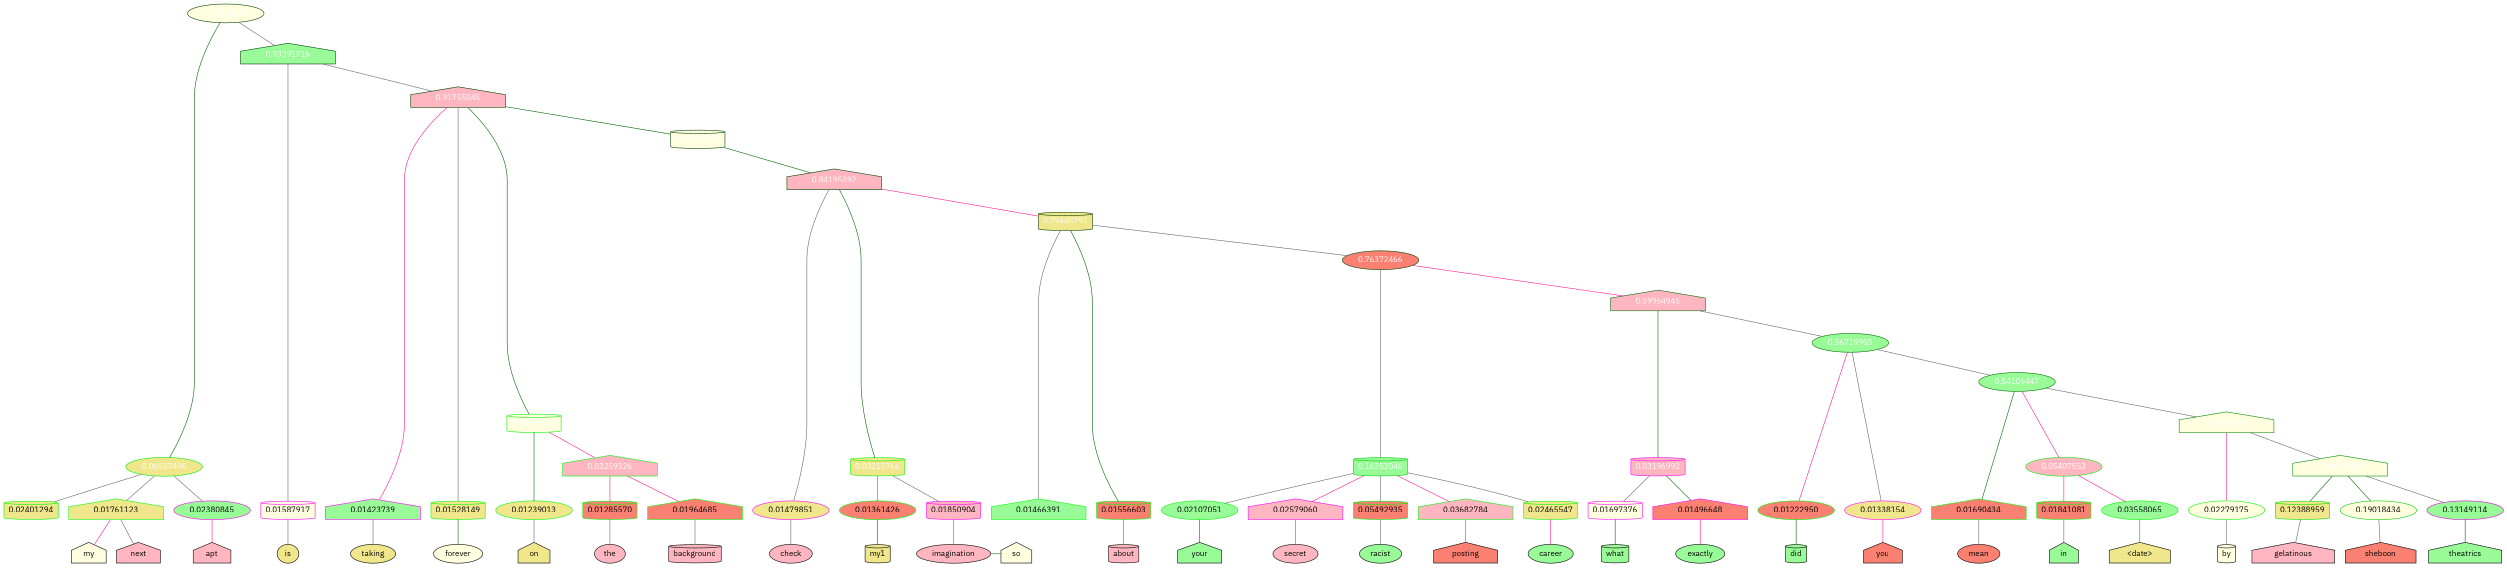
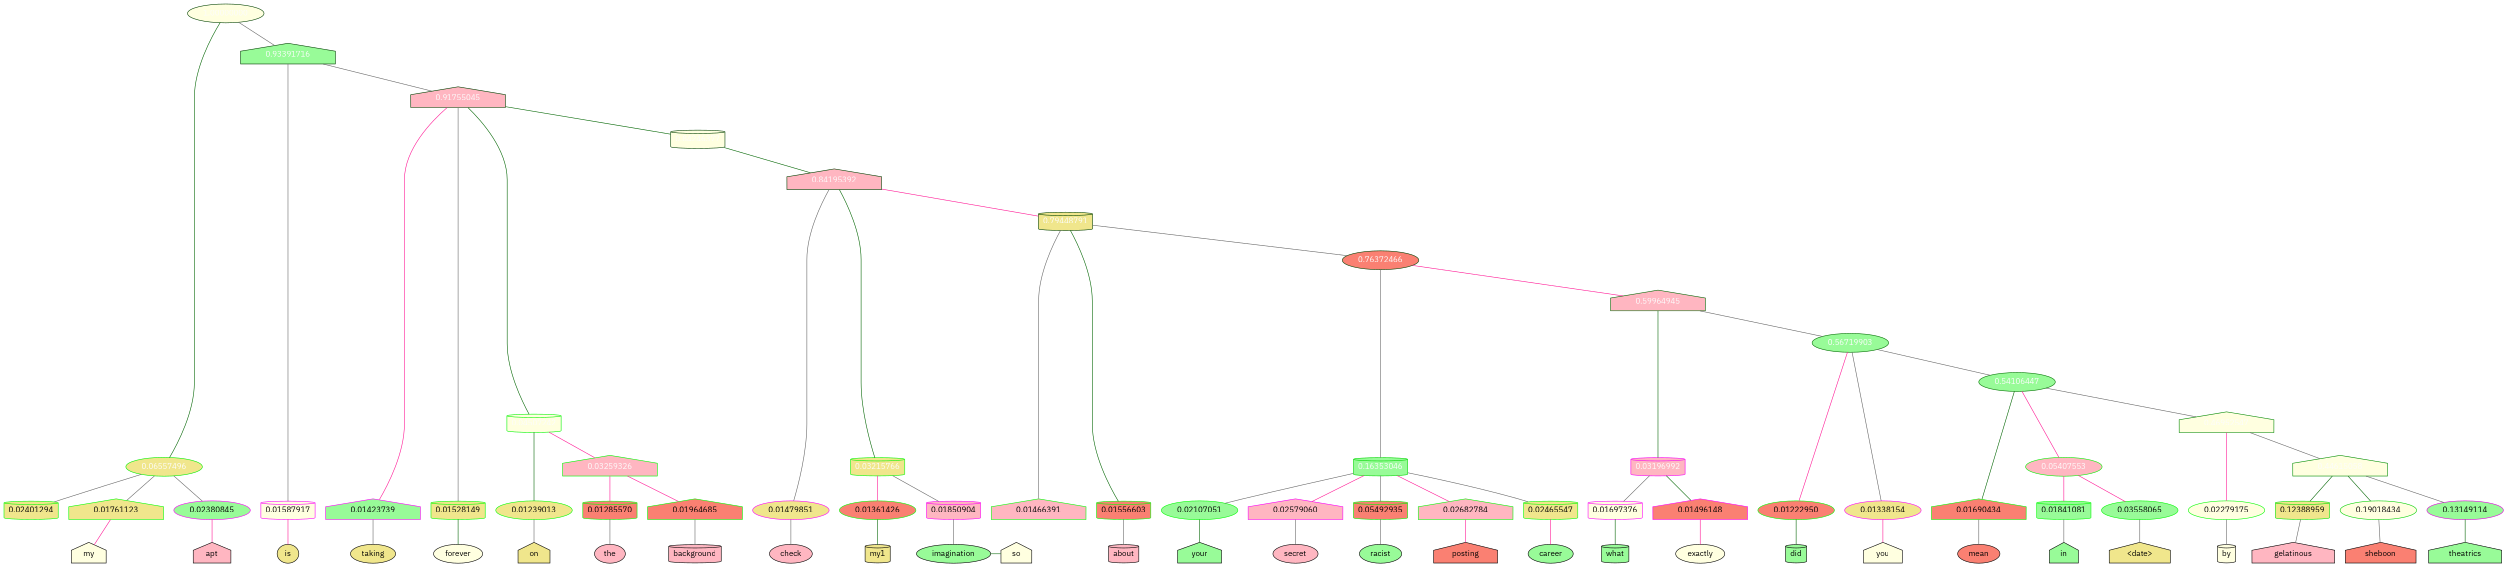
  graph {
    fontname="IBM Plex Sans"
    node [color=black fillcolor=lightpink fontname="IBM Plex Sans" format=png nodesep=0.001 ordering=out overlap_scaling=0.01 ranksep=0.001 shape=house style=filled]
    edge [color=gray40 fontname="IBM Plex Sans"]
    n1 [fillcolor=lightyellow height=0.15 label=my style="filled,solid" width=0.15]
-   n2 [height=0.15 label=next style="filled,solid" width=0.15]
    n3 [height=0.15 label=apt style="filled,solid" width=0.15]
    n4 [fillcolor=khaki height=0.15 label=is shape=ellipse style="filled,solid" width=0.15]
    n5 [fillcolor=khaki height=0.15 label=taking shape=ellipse style="filled,solid" width=0.15]
    n6 [fillcolor=lightyellow height=0.15 label=forever shape=ellipse style="filled,solid" width=0.15]
    n7 [fillcolor=khaki height=0.15 label=on style="filled,solid" width=0.15]
    n8 [height=0.15 label=the shape=ellipse style="filled,solid" width=0.15]
    n9 [height=0.15 label=background shape=cylinder style="filled,solid" width=0.15]
    n10 [height=0.15 label=check shape=ellipse style="filled,solid" width=0.15]
    n11 [fillcolor=khaki height=0.15 label=my1 shape=cylinder style="filled,solid" width=0.15]
-   n12 [height=0.15 label=imagination shape=ellipse style="filled,solid" width=0.15]
+   n12 [fillcolor=palegreen height=0.15 label=imagination shape=ellipse style="filled,solid" width=0.15]
    n13 [fillcolor=lightyellow height=0.15 label=so style="filled,solid" width=0.15]
    n14 [height=0.15 label=about shape=cylinder style="filled,solid" width=0.15]
    n15 [fillcolor=palegreen height=0.15 label=your style="filled,solid" width=0.15]
    n16 [height=0.15 label=secret shape=ellipse style="filled,solid" width=0.15]
    n17 [fillcolor=palegreen height=0.15 label=racist shape=ellipse style="filled,solid" width=0.15]
    n18 [fillcolor=salmon height=0.15 label=posting style="filled,solid" width=0.15]
    n19 [fillcolor=palegreen height=0.15 label=career shape=ellipse style="filled,solid" width=0.15]
    n20 [fillcolor=palegreen height=0.15 label=what shape=cylinder style="filled,solid" width=0.15]
-   n21 [fillcolor=palegreen height=0.15 label=exactly shape=ellipse style="filled,solid" width=0.15]
+   n21 [fillcolor=lightyellow height=0.15 label=exactly shape=ellipse style="filled,solid" width=0.15]
    n22 [fillcolor=palegreen height=0.15 label=did shape=cylinder style="filled,solid" width=0.15]
-   n23 [fillcolor=salmon height=0.15 label=you style="filled,solid" width=0.15]
+   n23 [fillcolor=lightyellow height=0.15 label=you style="filled,solid" width=0.15]
    n24 [fillcolor=salmon height=0.15 label=mean shape=ellipse style="filled,solid" width=0.15]
    n25 [fillcolor=palegreen height=0.15 label=in style="filled,solid" width=0.15]
    n26 [fillcolor=khaki height=0.15 label="\<date\>" style="filled,solid" width=0.15]
    n27 [fillcolor=lightyellow height=0.15 label=by shape=cylinder style="filled,solid" width=0.15]
    n28 [height=0.15 label=gelatinous style="filled,solid" width=0.15]
    n29 [fillcolor=salmon height=0.15 label=sheboon style="filled,solid" width=0.15]
    n30 [fillcolor=palegreen height=0.15 label=theatrics style="filled,solid" width=0.15]
    n31 [color="0.334 1.000 0.976" fillcolor=khaki fontcolor=black height=0.15 label=0.02401294 shape=cylinder width=0.15]
    n32 [color="0.334 1.000 0.982" fillcolor=khaki fontcolor=black height=0.15 label=0.01761123 width=0.15]
    n33 [color="0.835 1.000 0.976" fillcolor=palegreen fontcolor=black height=0.15 label=0.02380845 shape=ellipse width=0.15]
    n34 [color="0.835 1.000 0.984" fillcolor=lightyellow fontcolor=black height=0.15 label=0.01587917 shape=cylinder width=0.15]
    n35 [color="0.835 1.000 0.986" fillcolor=palegreen fontcolor=black height=0.15 label=0.01423739 width=0.15]
    n36 [color="0.334 1.000 0.985" fillcolor=khaki fontcolor=black height=0.15 label=0.01528149 shape=cylinder width=0.15]
    n37 [color="0.334 1.000 0.988" fillcolor=khaki fontcolor=black height=0.15 label=0.01239013 shape=ellipse width=0.15]
    n38 [color="0.334 1.000 0.987" fillcolor=salmon fontcolor=black height=0.15 label=0.01285570 shape=cylinder width=0.15]
    n39 [color="0.334 1.000 0.980" fillcolor=salmon fontcolor=black height=0.15 label=0.01964685 width=0.15]
    n40 [color="0.835 1.000 0.985" fillcolor=khaki fontcolor=black height=0.15 label=0.01479851 shape=ellipse width=0.15]
    n41 [color="0.334 1.000 0.986" fillcolor=salmon fontcolor=black height=0.15 label=0.01361426 shape=ellipse width=0.15]
    n42 [color="0.835 1.000 0.981" fontcolor=black height=0.15 label=0.01850904 shape=cylinder width=0.15]
-   n43 [color="0.334 1.000 0.985" fillcolor=palegreen fontcolor=black height=0.15 label=0.01466391 width=0.15]
+   n43 [color="0.334 1.000 0.985" fontcolor=black height=0.15 label=0.01466391 width=0.15]
    n44 [color="0.334 1.000 0.984" fillcolor=salmon fontcolor=black height=0.15 label=0.01556603 shape=cylinder width=0.15]
    n45 [color="0.334 1.000 0.979" fillcolor=palegreen fontcolor=black height=0.15 label=0.02107051 shape=ellipse width=0.15]
    n46 [color="0.835 1.000 0.974" fontcolor=black height=0.15 label=0.02579060 width=0.15]
    n47 [color="0.334 1.000 0.945" fillcolor=salmon fontcolor=black height=0.15 label=0.05492935 shape=cylinder width=0.15]
-   n48 [color="0.334 1.000 0.963" fontcolor=black height=0.15 label=0.03682784 width=0.15]
+   n48 [color="0.334 1.000 0.963" fontcolor=black height=0.15 label=0.02682784 width=0.15]
    n49 [color="0.334 1.000 0.975" fillcolor=khaki fontcolor=black height=0.15 label=0.02465547 shape=cylinder width=0.15]
    n50 [color="0.835 1.000 0.983" fillcolor=lightyellow fontcolor=black height=0.15 label=0.01697376 shape=cylinder width=0.15]
-   n51 [color="0.835 1.000 0.985" fillcolor=salmon fontcolor=black height=0.15 label=0.01496648 width=0.15]
+   n51 [color="0.835 1.000 0.985" fillcolor=salmon fontcolor=black height=0.15 label=0.01496148 width=0.15]
    n52 [color="0.334 1.000 0.988" fillcolor=salmon fontcolor=black height=0.15 label=0.01222950 shape=ellipse width=0.15]
    n53 [color="0.835 1.000 0.987" fillcolor=khaki fontcolor=black height=0.15 label=0.01338154 shape=ellipse width=0.15]
    n54 [color="0.334 1.000 0.983" fillcolor=salmon fontcolor=black height=0.15 label=0.01690434 width=0.15]
-   n55 [color="0.334 1.000 0.982" fillcolor=salmon fontcolor=black height=0.15 label=0.01841081 shape=cylinder width=0.15]
+   n55 [color="0.334 1.000 0.982" fillcolor=palegreen fontcolor=black height=0.15 label=0.01841081 shape=cylinder width=0.15]
    n56 [color="0.334 1.000 0.964" fillcolor=palegreen fontcolor=black height=0.15 label=0.03558065 shape=ellipse width=0.15]
    n57 [color="0.334 1.000 0.977" fillcolor=lightyellow fontcolor=black height=0.15 label=0.02279175 shape=ellipse width=0.15]
    n58 [color="0.334 1.000 0.876" fillcolor=khaki fontcolor=black height=0.15 label=0.12388959 shape=cylinder width=0.15]
    n59 [color="0.334 1.000 0.810" fillcolor=lightyellow fontcolor=black height=0.15 label=0.19018434 shape=ellipse width=0.15]
    n60 [color="0.835 1.000 0.869" fillcolor=palegreen fontcolor=black height=0.15 label=0.13149114 shape=ellipse width=0.15]
    n61 [color="0.334 1.000 0.250" fillcolor=lightyellow fontcolor=grey99 height=0.15 label=1.00000000 shape=ellipse width=0.15]
    n62 [color="0.334 1.000 0.934" fillcolor=khaki fontcolor=grey99 height=0.15 label=0.06557496 shape=ellipse width=0.15]
    n63 [color="0.334 1.000 0.250" fillcolor=palegreen fontcolor=grey99 height=0.15 label=0.93391716 width=0.15]
    n64 [color="0.334 1.000 0.250" fontcolor=grey99 height=0.15 label=0.91755045 width=0.15]
    n65 [color="0.334 1.000 0.955" fillcolor=lightyellow fontcolor=grey99 height=0.15 label=0.04507242 shape=cylinder width=0.15]
    n66 [color="0.334 1.000 0.250" fillcolor=lightyellow fontcolor=grey99 height=0.15 label=0.84246377 shape=cylinder width=0.15]
    n67 [color="0.334 1.000 0.967" fontcolor=grey99 height=0.15 label=0.03259326 width=0.15]
    n68 [color="0.334 1.000 0.250" fontcolor=grey99 height=0.15 label=0.84195392 width=0.15]
    n69 [color="0.334 1.000 0.968" fillcolor=khaki fontcolor=grey99 height=0.15 label=0.03215766 shape=cylinder width=0.15]
    n70 [color="0.334 1.000 0.250" fillcolor=khaki fontcolor=grey99 height=0.15 label=0.79448791 shape=cylinder width=0.15]
    n71 [color="0.334 1.000 0.250" fillcolor=salmon fontcolor=grey99 height=0.15 label=0.76372466 shape=ellipse width=0.15]
    n72 [color="0.334 1.000 0.836" fillcolor=palegreen fontcolor=grey99 height=0.15 label=0.16353046 shape=cylinder width=0.15]
    n73 [color="0.334 1.000 0.400" fontcolor=grey99 height=0.15 label=0.59964945 width=0.15]
    n74 [color="0.835 1.000 0.968" fontcolor=grey99 height=0.15 label=0.03196992 shape=cylinder width=0.15]
    n75 [color="0.334 1.000 0.433" fillcolor=palegreen fontcolor=grey99 height=0.15 label=0.56719903 shape=ellipse width=0.15]
    n76 [color="0.334 1.000 0.459" fillcolor=palegreen fontcolor=grey99 height=0.15 label=0.54106447 shape=ellipse width=0.15]
    n77 [color="0.334 1.000 0.946" fontcolor=grey99 height=0.15 label=0.05407553 shape=ellipse width=0.15]
    n78 [color="0.334 1.000 0.530" fillcolor=lightyellow fontcolor=grey99 height=0.15 label=0.46952547 width=0.15]
    n79 [color="0.334 1.000 0.554" fillcolor=lightyellow fontcolor=grey99 height=0.15 label=0.44615058 width=0.15]
    subgraph sub_1 {
      rank=same
      n1
-     n2
      n3
      n4
      n5
      n6
      n7
      n8
      n9
      n10
      n11
      n12
      n13
      n14
      n15
      n16
      n17
      n18
      n19
      n20
      n21
      n22
      n23
      n24
      n25
      n26
      n27
      n28
      n29
      n30
    }
    subgraph sub_2 {
      rank=same
      n31
      n32
      n33
      n34
      n35
      n36
      n37
      n38
      n39
      n40
      n41
      n42
      n43
      n44
      n45
      n46
      n47
      n48
      n49
      n50
      n51
      n52
      n53
      n54
      n55
      n56
      n57
      n58
      n59
      n60
    }
    n12 -- n13 [color=darkgreen]
    n32 -- n1 [color=deeppink]
-   n32 -- n2
    n33 -- n3 [color=deeppink]
-   n34 -- n4
+   n34 -- n4 [color=deeppink]
    n35 -- n5
    n36 -- n6 [color=darkgreen]
    n37 -- n7
    n38 -- n8
    n39 -- n9
    n40 -- n10
    n41 -- n11 [color=darkgreen]
    n42 -- n12
    n44 -- n14
    n45 -- n15 [color=darkgreen]
    n46 -- n16
    n47 -- n17
    n48 -- n18 [color=deeppink]
    n49 -- n19 [color=deeppink]
    n50 -- n20 [color=darkgreen]
    n51 -- n21 [color=deeppink]
    n52 -- n22 [color=darkgreen]
    n53 -- n23 [color=deeppink]
    n54 -- n24
    n55 -- n25
    n56 -- n26
    n57 -- n27
    n58 -- n28
    n59 -- n29
    n60 -- n30 [color=darkgreen]
    n61 -- n62 [color=darkgreen]
    n61 -- n63
    n62 -- n31
    n62 -- n32
    n62 -- n33
    n63 -- n34
    n63 -- n64
    n64 -- n35 [color=deeppink]
    n64 -- n36
    n64 -- n65 [color=darkgreen]
    n64 -- n66 [color=darkgreen]
    n65 -- n37 [color=darkgreen]
    n65 -- n67 [color=deeppink]
    n66 -- n68 [color=darkgreen]
    n67 -- n38 [color=deeppink]
    n67 -- n39 [color=deeppink]
    n68 -- n40
    n68 -- n69 [color=darkgreen]
    n68 -- n70 [color=deeppink]
    n69 -- n41 [color=deeppink]
    n69 -- n42
    n70 -- n43
    n70 -- n44 [color=darkgreen]
    n70 -- n71
    n71 -- n72
    n71 -- n73 [color=deeppink]
    n72 -- n45
    n72 -- n46 [color=deeppink]
    n72 -- n47
    n72 -- n48 [color=deeppink]
    n72 -- n49
    n73 -- n74 [color=darkgreen]
    n73 -- n75
    n74 -- n50
    n74 -- n51 [color=darkgreen]
    n75 -- n52 [color=deeppink]
    n75 -- n53
    n75 -- n76
    n76 -- n54 [color=darkgreen]
    n76 -- n77 [color=deeppink]
    n76 -- n78
    n77 -- n55 [color=deeppink]
    n77 -- n56 [color=deeppink]
    n78 -- n57 [color=deeppink]
    n78 -- n79
    n79 -- n58 [color=darkgreen]
    n79 -- n59 [color=darkgreen]
    n79 -- n60
  }
